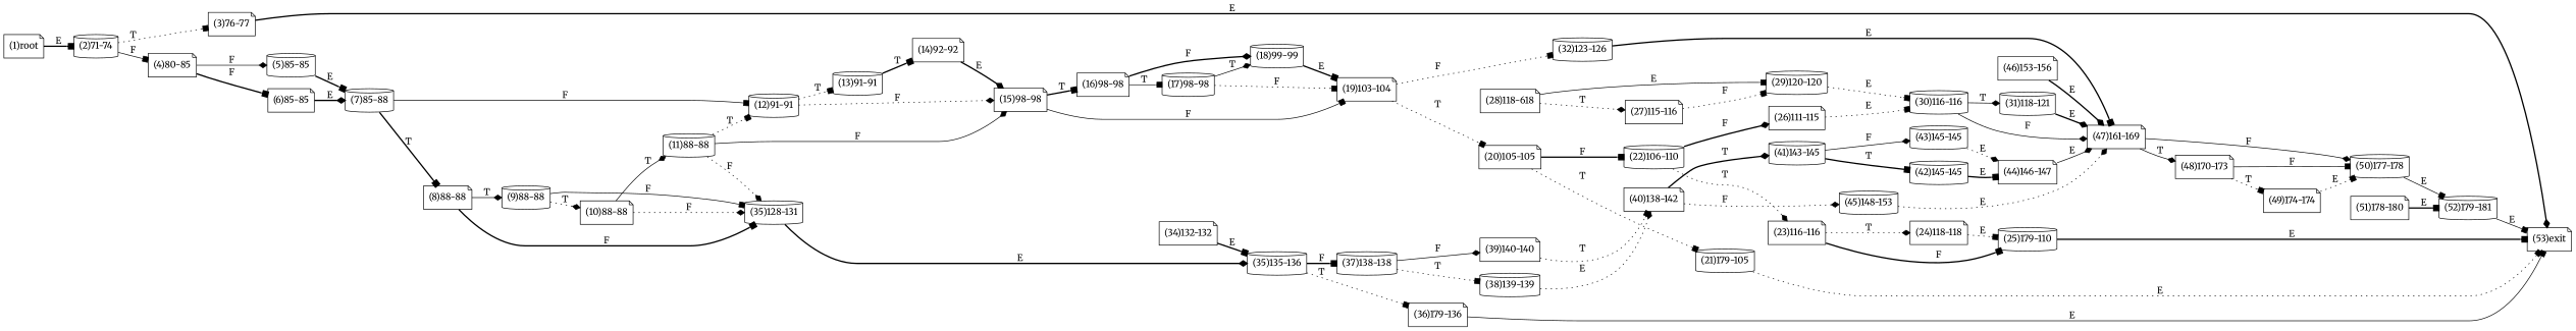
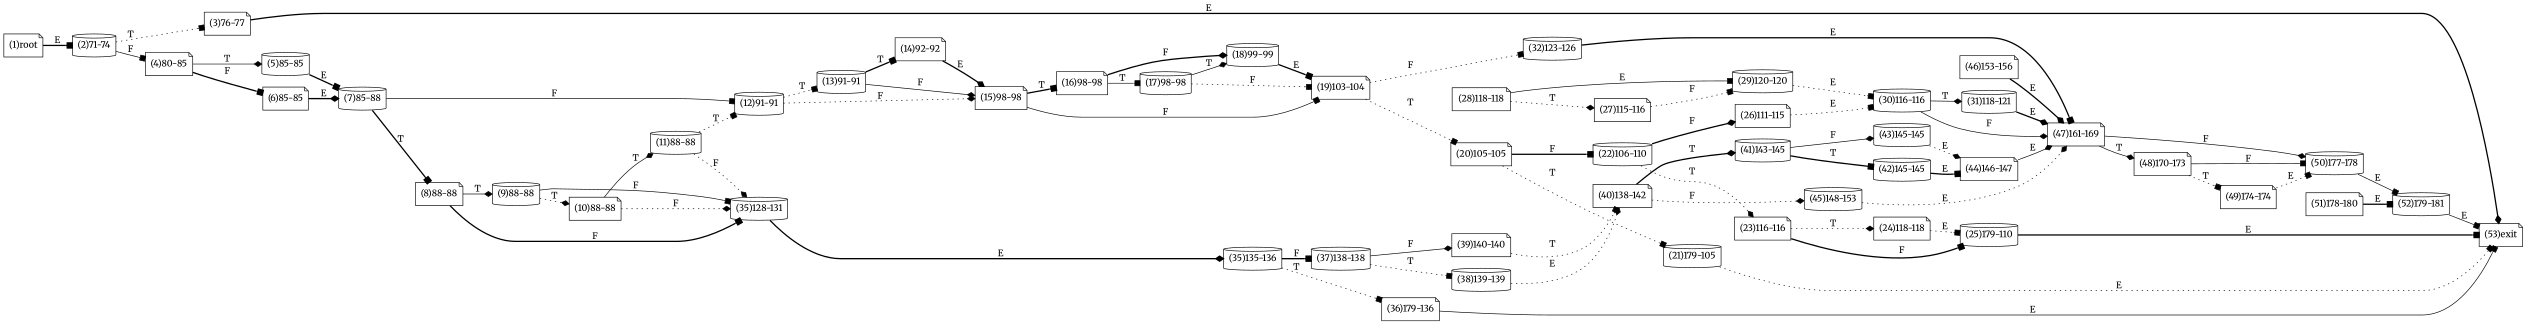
  digraph {
    fontname=Merriweather
    rankdir=LR
    node [fontname=Merriweather shape=note]
    edge [arrowhead=box fontname=Merriweather style=dotted]
    n1 [label="(1)root"]
    n2 [label="(2)71-74" shape=cylinder]
    n3 [label="(3)76-77"]
    n4 [label="(4)80-85"]
    n5 [label="(53)exit"]
    n6 [label="(5)85-85" shape=cylinder]
    n7 [label="(6)85-85"]
    n8 [label="(7)85-88" shape=cylinder]
    n9 [label="(8)88-88"]
    n10 [label="(12)91-91" shape=cylinder]
    n11 [label="(9)88-88" shape=cylinder]
    n12 [label="(35)128-131" shape=cylinder]
    n13 [label="(13)91-91" shape=cylinder]
    n14 [label="(15)98-98"]
    n15 [label="(10)88-88"]
    n16 [label="(35)135-136" shape=cylinder]
    n17 [label="(11)88-88" shape=cylinder]
    n18 [label="(14)92-92"]
    n19 [label="(16)98-98"]
    n20 [label="(19)103-104"]
    n21 [label="(17)98-98" shape=cylinder]
    n22 [label="(18)99-99" shape=cylinder]
    n23 [label="(20)105-105"]
    n24 [label="(32)123-126" shape=cylinder]
    n25 [label="(21)179-105" shape=cylinder]
    n26 [label="(22)106-110" shape=cylinder]
    n27 [label="(47)161-169"]
    n28 [label="(23)116-116"]
    n29 [label="(26)111-115"]
    n30 [label="(25)179-110" shape=cylinder]
    n31 [label="(24)118-118"]
    n32 [label="(30)116-116" shape=cylinder]
    n33 [label="(27)115-116"]
    n34 [label="(29)120-120" shape=cylinder]
-   n35 [label="(28)118-618"]
+   n35 [label="(28)118-118"]
    n36 [label="(31)118-121" shape=cylinder]
    n37 [label="(50)177-178" shape=cylinder]
    n38 [label="(48)170-173"]
-   n39 [label="(34)132-132"]
    n40 [label="(36)179-136"]
    n41 [label="(37)138-138" shape=cylinder]
    n42 [label="(38)139-139" shape=cylinder]
    n43 [label="(39)140-140"]
    n44 [label="(40)138-142"]
    n45 [label="(41)143-145" shape=cylinder]
    n46 [label="(45)148-153" shape=cylinder]
    n47 [label="(42)145-145" shape=cylinder]
    n48 [label="(44)146-147"]
    n49 [label="(43)145-145" shape=cylinder]
    n50 [label="(46)153-156"]
    n51 [label="(52)179-181" shape=cylinder]
    n52 [label="(49)174-174"]
    n53 [label="(51)178-180"]
    n1 -> n2 [label=E style=bold]
    n2 -> n3 [label=T]
    n2 -> n4 [label=F style=solid]
    n3 -> n5 [arrowhead=diamond label=E style=bold]
-   n4 -> n6 [arrowhead=diamond label=F style=solid]
+   n4 -> n6 [arrowhead=diamond label=T style=solid]
    n4 -> n7 [label=F style=bold]
    n6 -> n8 [label=E style=bold]
    n7 -> n8 [arrowhead=diamond label=E style=bold]
    n8 -> n9 [label=T style=bold]
    n8 -> n10 [label=F style=solid]
    n9 -> n11 [arrowhead=diamond label=T style=solid]
    n9 -> n12 [label=F style=bold]
    n10 -> n13 [label=T]
    n10 -> n14 [arrowhead=diamond label=F]
    n11 -> n12 [label=F style=solid]
    n11 -> n15 [arrowhead=diamond label=T]
    n12 -> n16 [arrowhead=diamond label=E style=bold]
-   n17 -> n14 [arrowhead=diamond label=F style=solid]
+   n13 -> n14 [arrowhead=diamond label=F style=solid]
    n13 -> n18 [label=T style=bold]
    n14 -> n19 [label=T style=bold]
    n14 -> n20 [label=F style=solid]
    n15 -> n12 [arrowhead=diamond label=F]
    n15 -> n17 [arrowhead=diamond label=T style=solid]
    n16 -> n40 [label=T]
    n16 -> n41 [label=F style=bold]
    n17 -> n10 [label=T]
    n17 -> n12 [arrowhead=diamond label=F]
    n18 -> n14 [arrowhead=diamond label=E style=bold]
    n19 -> n21 [label=T style=solid]
    n19 -> n22 [arrowhead=diamond label=F style=bold]
    n20 -> n23 [label=T]
    n20 -> n24 [label=F]
    n21 -> n20 [label=F]
    n21 -> n22 [arrowhead=diamond label=T style=solid]
    n22 -> n20 [label=E style=bold]
    n23 -> n25 [label=T]
    n23 -> n26 [label=F style=bold]
    n24 -> n27 [label=E style=bold]
    n25 -> n5 [label=E]
    n26 -> n28 [arrowhead=diamond label=T]
    n26 -> n29 [arrowhead=diamond label=F style=bold]
    n27 -> n37 [arrowhead=diamond label=F style=solid]
    n27 -> n38 [arrowhead=diamond label=T style=solid]
    n28 -> n30 [label=F style=bold]
    n28 -> n31 [arrowhead=diamond label=T]
    n29 -> n32 [label=E]
    n30 -> n5 [label=E style=bold]
    n31 -> n30 [label=E]
    n32 -> n27 [arrowhead=diamond label=F style=solid]
    n32 -> n36 [arrowhead=diamond label=T style=solid]
    n33 -> n34 [label=F]
    n34 -> n32 [label=E]
    n35 -> n33 [arrowhead=diamond label=T]
    n35 -> n34 [label=E style=solid]
    n36 -> n27 [arrowhead=diamond label=E style=bold]
    n37 -> n51 [label=E style=solid]
    n38 -> n37 [label=F style=solid]
    n38 -> n52 [label=T]
-   n39 -> n16 [label=E style=bold]
    n40 -> n5 [label=E style=solid]
    n41 -> n42 [label=T]
    n41 -> n43 [arrowhead=diamond label=F style=solid]
    n42 -> n44 [arrowhead=diamond label=E]
    n43 -> n44 [label=T]
    n44 -> n45 [arrowhead=diamond label=T style=bold]
    n44 -> n46 [arrowhead=diamond label=F]
    n45 -> n47 [label=T style=bold]
    n45 -> n49 [arrowhead=diamond label=F style=solid]
    n46 -> n27 [arrowhead=diamond label=E]
    n47 -> n48 [label=E style=bold]
    n48 -> n27 [arrowhead=diamond label=E style=solid]
    n49 -> n48 [arrowhead=diamond label=E]
    n50 -> n27 [arrowhead=diamond label=E style=bold]
    n51 -> n5 [label=E style=solid]
    n52 -> n37 [label=E]
    n53 -> n51 [label=E style=bold]
  }
